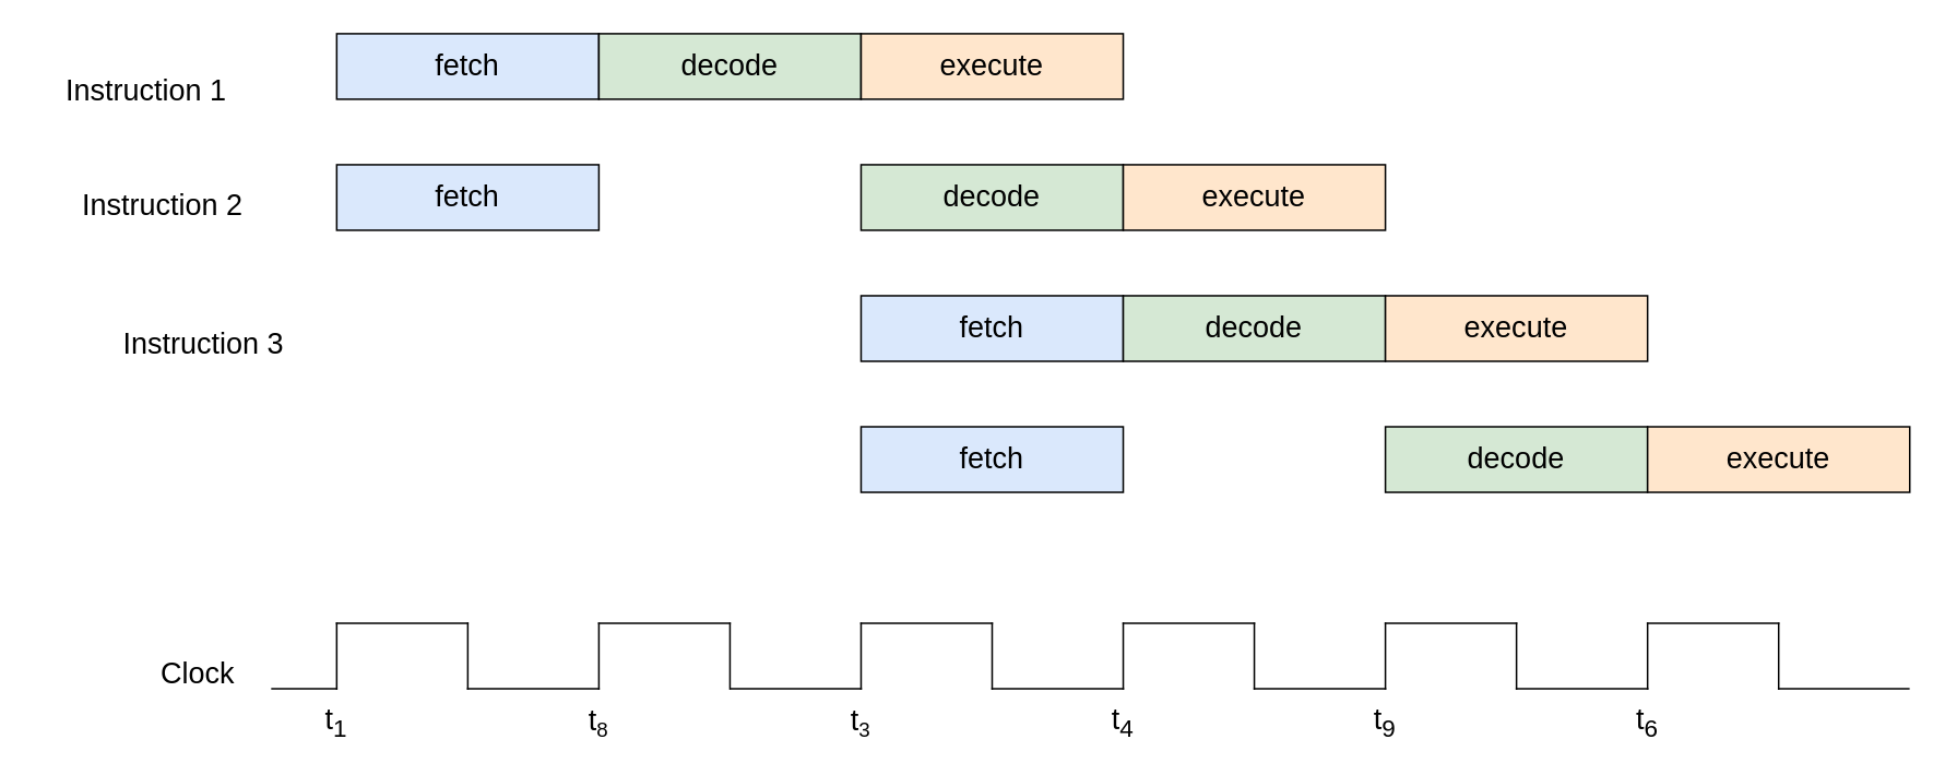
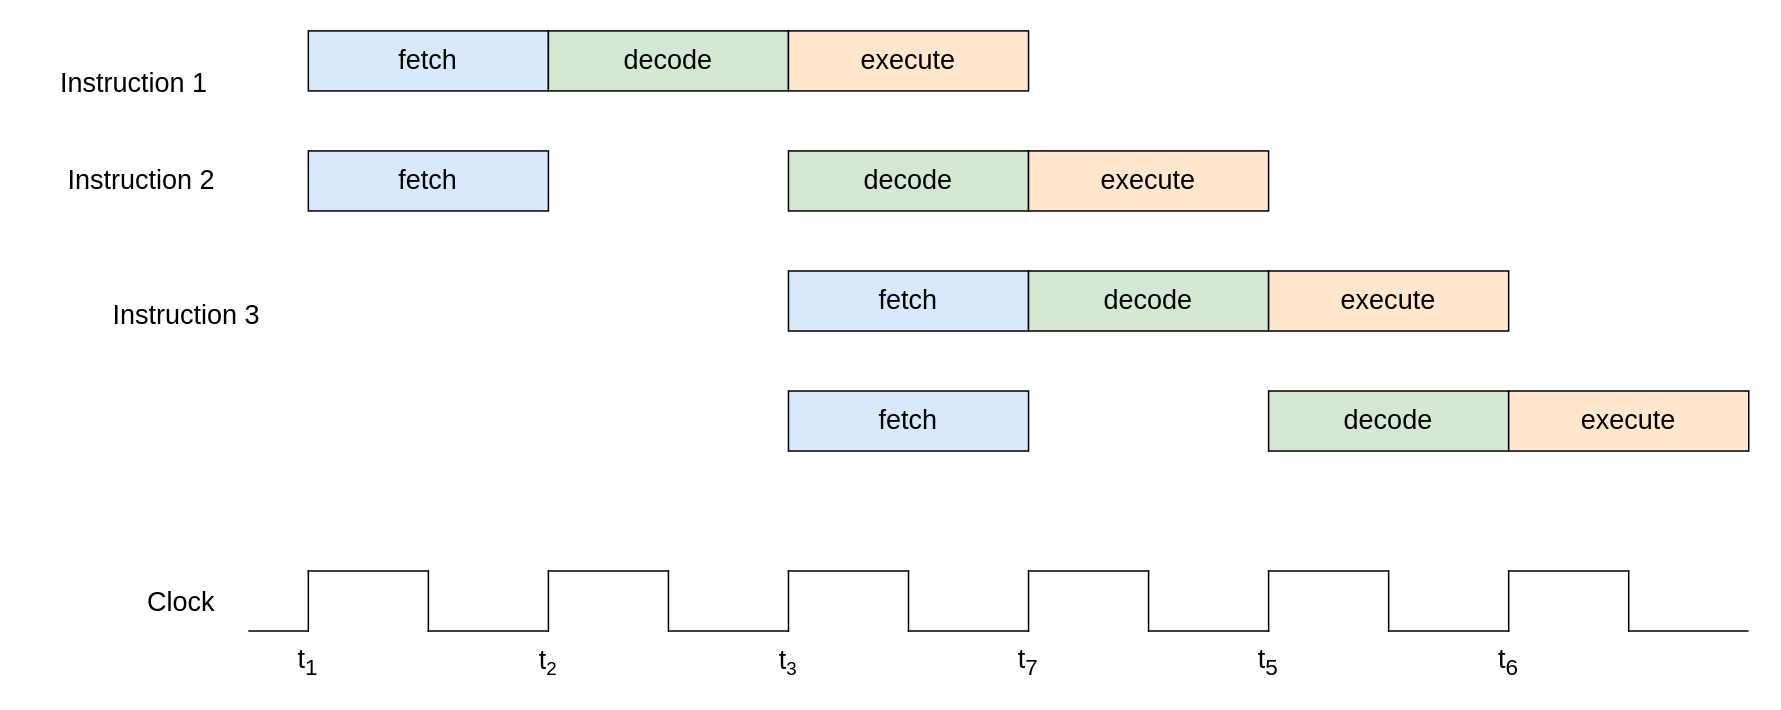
  <mxCell id="0" />
  <mxCell id="1" parent="0" />
  <mxCell id="2" value="" style="endArrow=none;html=1;" parent="1" edge="1"><mxGeometry width="50" height="50" relative="1" as="geometry"><mxPoint x="205" y="420.5" as="sourcePoint" /><mxPoint x="205" y="379.5" as="targetPoint" /></mxGeometry></mxCell>
- <mxCell id="3" value="&lt;font style=&quot;font-size: 18px&quot;&gt;Clock&lt;/font&gt;" style="text;html=1;strokeColor=none;fillColor=none;align=right;verticalAlign=middle;whiteSpace=wrap;rounded=0;" parent="1" vertex="1"><mxGeometry x="65" y="390.69" width="80" height="40" as="geometry" /></mxCell>
+ <mxCell id="3" value="&lt;font style=&quot;font-size: 18px&quot;&gt;Clock&lt;/font&gt;" style="text;html=1;strokeColor=none;fillColor=none;align=right;verticalAlign=middle;whiteSpace=wrap;rounded=0;" parent="1" vertex="1"><mxGeometry x="65" y="380.69" width="80" height="40" as="geometry" /></mxCell>
  <mxCell id="4" value="&lt;font style=&quot;font-size: 18px&quot;&gt;Instruction 3&lt;/font&gt;" style="text;html=1;strokeColor=none;fillColor=none;align=right;verticalAlign=middle;whiteSpace=wrap;rounded=0;" parent="1" vertex="1"><mxGeometry x="55" y="190" width="120" height="40" as="geometry" /></mxCell>
- <mxCell id="5" value="&lt;font style=&quot;font-size: 18px&quot;&gt;Instruction 2&lt;/font&gt;" style="text;html=1;strokeColor=none;fillColor=none;align=right;verticalAlign=middle;whiteSpace=wrap;rounded=0;" parent="1" vertex="1"><mxGeometry x="30" y="105" width="120" height="40" as="geometry" /></mxCell>
+ <mxCell id="5" value="&lt;font style=&quot;font-size: 18px&quot;&gt;Instruction 2&lt;/font&gt;" style="text;html=1;strokeColor=none;fillColor=none;align=right;verticalAlign=middle;whiteSpace=wrap;rounded=0;" parent="1" vertex="1"><mxGeometry x="25" y="100" width="120" height="40" as="geometry" /></mxCell>
  <mxCell id="6" value="&lt;font style=&quot;font-size: 18px&quot;&gt;Instruction 1&lt;/font&gt;" style="text;html=1;strokeColor=none;fillColor=none;align=right;verticalAlign=middle;whiteSpace=wrap;rounded=0;" parent="1" vertex="1"><mxGeometry x="20" y="35" width="120" height="40" as="geometry" /></mxCell>
  <mxCell id="7" value="&lt;font style=&quot;font-size: 18px&quot;&gt;fetch&lt;/font&gt;" style="rounded=0;whiteSpace=wrap;html=1;fillColor=#dae8fc;" parent="1" vertex="1"><mxGeometry x="205" y="20" width="160" height="40" as="geometry" /></mxCell>
  <mxCell id="8" value="&lt;font style=&quot;font-size: 18px&quot;&gt;decode&lt;/font&gt;" style="rounded=0;whiteSpace=wrap;html=1;fillColor=#d5e8d4;" parent="1" vertex="1"><mxGeometry x="365" y="20" width="160" height="40" as="geometry" /></mxCell>
  <mxCell id="9" value="" style="endArrow=none;html=1;" parent="1" edge="1"><mxGeometry width="50" height="50" relative="1" as="geometry"><mxPoint x="165" y="420" as="sourcePoint" /><mxPoint x="205.5" y="420" as="targetPoint" /></mxGeometry></mxCell>
  <mxCell id="10" value="&lt;font style=&quot;font-size: 18px&quot;&gt;execute&lt;/font&gt;" style="rounded=0;whiteSpace=wrap;html=1;fillColor=#ffe6cc;" parent="1" vertex="1"><mxGeometry x="525" y="20" width="160" height="40" as="geometry" /></mxCell>
  <mxCell id="11" value="&lt;font style=&quot;font-size: 18px&quot;&gt;fetch&lt;/font&gt;" style="rounded=0;whiteSpace=wrap;html=1;fillColor=#dae8fc;" parent="1" vertex="1"><mxGeometry x="205" y="100" width="160" height="40" as="geometry" /></mxCell>
  <mxCell id="12" value="&lt;font style=&quot;font-size: 18px&quot;&gt;decode&lt;/font&gt;" style="rounded=0;whiteSpace=wrap;html=1;fillColor=#d5e8d4;" parent="1" vertex="1"><mxGeometry x="525" y="100" width="160" height="40" as="geometry" /></mxCell>
  <mxCell id="13" value="&lt;span style=&quot;font-size: 18px&quot;&gt;execute&lt;/span&gt;" style="rounded=0;whiteSpace=wrap;html=1;fillColor=#ffe6cc;" parent="1" vertex="1"><mxGeometry x="685" y="100" width="160" height="40" as="geometry" /></mxCell>
  <mxCell id="14" value="&lt;span style=&quot;font-size: 18px&quot;&gt;fetch&lt;/span&gt;" style="rounded=0;whiteSpace=wrap;html=1;fillColor=#dae8fc;" parent="1" vertex="1"><mxGeometry x="525" y="180" width="160" height="40" as="geometry" /></mxCell>
  <mxCell id="15" value="&lt;span style=&quot;font-size: 18px&quot;&gt;decode&lt;/span&gt;" style="rounded=0;whiteSpace=wrap;html=1;fillColor=#d5e8d4;" parent="1" vertex="1"><mxGeometry x="685" y="180" width="160" height="40" as="geometry" /></mxCell>
  <mxCell id="16" value="&lt;span style=&quot;font-size: 18px&quot;&gt;execute&lt;/span&gt;" style="rounded=0;whiteSpace=wrap;html=1;fillColor=#ffe6cc;" parent="1" vertex="1"><mxGeometry x="845" y="180" width="160" height="40" as="geometry" /></mxCell>
  <mxCell id="17" value="" style="endArrow=none;html=1;" parent="1" edge="1"><mxGeometry width="50" height="50" relative="1" as="geometry"><mxPoint x="204.5" y="380" as="sourcePoint" /><mxPoint x="285.5" y="380" as="targetPoint" /></mxGeometry></mxCell>
  <mxCell id="18" value="" style="endArrow=none;html=1;" parent="1" edge="1"><mxGeometry width="50" height="50" relative="1" as="geometry"><mxPoint x="285" y="420.5" as="sourcePoint" /><mxPoint x="285" y="379.5" as="targetPoint" /></mxGeometry></mxCell>
  <mxCell id="19" value="" style="endArrow=none;html=1;" parent="1" edge="1"><mxGeometry width="50" height="50" relative="1" as="geometry"><mxPoint x="284.5" y="420" as="sourcePoint" /><mxPoint x="365.5" y="420" as="targetPoint" /></mxGeometry></mxCell>
  <mxCell id="20" value="&lt;font style=&quot;font-size: 18px&quot;&gt;t&lt;sub&gt;1&lt;/sub&gt;&lt;/font&gt;" style="text;html=1;strokeColor=none;fillColor=none;align=center;verticalAlign=middle;whiteSpace=wrap;rounded=0;" parent="1" vertex="1"><mxGeometry x="185" y="430.69" width="40" height="20" as="geometry" /></mxCell>
- <mxCell id="21" value="&lt;font style=&quot;font-size: 18px&quot;&gt;t&lt;/font&gt;&lt;font style=&quot;font-size: 15px&quot;&gt;&lt;sub&gt;8&lt;/sub&gt;&lt;/font&gt;" style="text;html=1;strokeColor=none;fillColor=none;align=center;verticalAlign=middle;whiteSpace=wrap;rounded=0;" parent="1" vertex="1"><mxGeometry x="345" y="430.69" width="40" height="20" as="geometry" /></mxCell>
+ <mxCell id="21" value="&lt;font style=&quot;font-size: 18px&quot;&gt;t&lt;/font&gt;&lt;font style=&quot;font-size: 15px&quot;&gt;&lt;sub&gt;2&lt;/sub&gt;&lt;/font&gt;" style="text;html=1;strokeColor=none;fillColor=none;align=center;verticalAlign=middle;whiteSpace=wrap;rounded=0;" parent="1" vertex="1"><mxGeometry x="345" y="430.69" width="40" height="20" as="geometry" /></mxCell>
  <mxCell id="22" value="&lt;font style=&quot;font-size: 18px&quot;&gt;t&lt;/font&gt;&lt;font style=&quot;font-size: 15px&quot;&gt;&lt;sub&gt;3&lt;/sub&gt;&lt;/font&gt;" style="text;html=1;strokeColor=none;fillColor=none;align=center;verticalAlign=middle;whiteSpace=wrap;rounded=0;" parent="1" vertex="1"><mxGeometry x="505" y="430.69" width="40" height="20" as="geometry" /></mxCell>
- <mxCell id="23" value="&lt;span style=&quot;font-size: 18px&quot;&gt;t&lt;sub&gt;4&lt;/sub&gt;&lt;/span&gt;" style="text;html=1;strokeColor=none;fillColor=none;align=center;verticalAlign=middle;whiteSpace=wrap;rounded=0;" parent="1" vertex="1"><mxGeometry x="665" y="430.69" width="40" height="20" as="geometry" /></mxCell>
- <mxCell id="24" value="&lt;span style=&quot;font-size: 18px&quot;&gt;t&lt;sub&gt;9&lt;/sub&gt;&lt;/span&gt;" style="text;html=1;strokeColor=none;fillColor=none;align=center;verticalAlign=middle;whiteSpace=wrap;rounded=0;" parent="1" vertex="1"><mxGeometry x="825" y="430.69" width="40" height="20" as="geometry" /></mxCell>
+ <mxCell id="23" value="&lt;span style=&quot;font-size: 18px&quot;&gt;t&lt;sub&gt;7&lt;/sub&gt;&lt;/span&gt;" style="text;html=1;strokeColor=none;fillColor=none;align=center;verticalAlign=middle;whiteSpace=wrap;rounded=0;" parent="1" vertex="1"><mxGeometry x="665" y="430.69" width="40" height="20" as="geometry" /></mxCell>
+ <mxCell id="24" value="&lt;span style=&quot;font-size: 18px&quot;&gt;t&lt;sub&gt;5&lt;/sub&gt;&lt;/span&gt;" style="text;html=1;strokeColor=none;fillColor=none;align=center;verticalAlign=middle;whiteSpace=wrap;rounded=0;" parent="1" vertex="1"><mxGeometry x="825" y="430.69" width="40" height="20" as="geometry" /></mxCell>
  <mxCell id="25" value="&lt;span style=&quot;font-size: 18px&quot;&gt;t&lt;sub&gt;6&lt;/sub&gt;&lt;/span&gt;" style="text;html=1;strokeColor=none;fillColor=none;align=center;verticalAlign=middle;whiteSpace=wrap;rounded=0;" parent="1" vertex="1"><mxGeometry x="985" y="430.69" width="40" height="20" as="geometry" /></mxCell>
  <mxCell id="26" value="" style="endArrow=none;html=1;" parent="1" edge="1"><mxGeometry width="50" height="50" relative="1" as="geometry"><mxPoint x="365" y="420.5" as="sourcePoint" /><mxPoint x="365" y="379.5" as="targetPoint" /></mxGeometry></mxCell>
  <mxCell id="27" value="" style="endArrow=none;html=1;" parent="1" edge="1"><mxGeometry width="50" height="50" relative="1" as="geometry"><mxPoint x="364.5" y="380" as="sourcePoint" /><mxPoint x="445.5" y="380" as="targetPoint" /></mxGeometry></mxCell>
  <mxCell id="28" value="" style="endArrow=none;html=1;" parent="1" edge="1"><mxGeometry width="50" height="50" relative="1" as="geometry"><mxPoint x="445" y="420.5" as="sourcePoint" /><mxPoint x="445" y="379.5" as="targetPoint" /></mxGeometry></mxCell>
  <mxCell id="29" value="" style="endArrow=none;html=1;" parent="1" edge="1"><mxGeometry width="50" height="50" relative="1" as="geometry"><mxPoint x="445" y="420" as="sourcePoint" /><mxPoint x="525.5" y="420" as="targetPoint" /></mxGeometry></mxCell>
  <mxCell id="30" value="" style="endArrow=none;html=1;" parent="1" edge="1"><mxGeometry width="50" height="50" relative="1" as="geometry"><mxPoint x="525" y="420.5" as="sourcePoint" /><mxPoint x="525" y="379.5" as="targetPoint" /></mxGeometry></mxCell>
  <mxCell id="31" value="" style="endArrow=none;html=1;" parent="1" edge="1"><mxGeometry width="50" height="50" relative="1" as="geometry"><mxPoint x="524.5" y="380" as="sourcePoint" /><mxPoint x="605.5" y="380" as="targetPoint" /></mxGeometry></mxCell>
  <mxCell id="32" value="" style="endArrow=none;html=1;" parent="1" edge="1"><mxGeometry width="50" height="50" relative="1" as="geometry"><mxPoint x="605" y="420.5" as="sourcePoint" /><mxPoint x="605" y="379.5" as="targetPoint" /></mxGeometry></mxCell>
  <mxCell id="33" value="" style="endArrow=none;html=1;" parent="1" edge="1"><mxGeometry width="50" height="50" relative="1" as="geometry"><mxPoint x="604.5" y="420" as="sourcePoint" /><mxPoint x="685.5" y="420" as="targetPoint" /></mxGeometry></mxCell>
  <mxCell id="34" value="" style="endArrow=none;html=1;" parent="1" edge="1"><mxGeometry width="50" height="50" relative="1" as="geometry"><mxPoint x="685" y="420.5" as="sourcePoint" /><mxPoint x="685" y="379.5" as="targetPoint" /></mxGeometry></mxCell>
  <mxCell id="35" value="" style="endArrow=none;html=1;" parent="1" edge="1"><mxGeometry width="50" height="50" relative="1" as="geometry"><mxPoint x="684.5" y="380" as="sourcePoint" /><mxPoint x="765.5" y="380" as="targetPoint" /></mxGeometry></mxCell>
  <mxCell id="36" value="" style="endArrow=none;html=1;" parent="1" edge="1"><mxGeometry width="50" height="50" relative="1" as="geometry"><mxPoint x="765" y="420.5" as="sourcePoint" /><mxPoint x="765" y="379.5" as="targetPoint" /></mxGeometry></mxCell>
  <mxCell id="37" value="" style="endArrow=none;html=1;" parent="1" edge="1"><mxGeometry width="50" height="50" relative="1" as="geometry"><mxPoint x="764.5" y="420" as="sourcePoint" /><mxPoint x="845.5" y="420" as="targetPoint" /></mxGeometry></mxCell>
  <mxCell id="38" value="" style="endArrow=none;html=1;" parent="1" edge="1"><mxGeometry width="50" height="50" relative="1" as="geometry"><mxPoint x="845" y="420.5" as="sourcePoint" /><mxPoint x="845" y="379.5" as="targetPoint" /></mxGeometry></mxCell>
  <mxCell id="39" value="" style="endArrow=none;html=1;" parent="1" edge="1"><mxGeometry width="50" height="50" relative="1" as="geometry"><mxPoint x="844.5" y="380" as="sourcePoint" /><mxPoint x="925.5" y="380" as="targetPoint" /></mxGeometry></mxCell>
  <mxCell id="40" value="" style="endArrow=none;html=1;" parent="1" edge="1"><mxGeometry width="50" height="50" relative="1" as="geometry"><mxPoint x="925" y="420.5" as="sourcePoint" /><mxPoint x="925" y="379.5" as="targetPoint" /></mxGeometry></mxCell>
  <mxCell id="41" value="" style="endArrow=none;html=1;" parent="1" edge="1"><mxGeometry width="50" height="50" relative="1" as="geometry"><mxPoint x="924.5" y="420" as="sourcePoint" /><mxPoint x="1005.5" y="420" as="targetPoint" /></mxGeometry></mxCell>
  <mxCell id="42" value="" style="endArrow=none;html=1;" parent="1" edge="1"><mxGeometry width="50" height="50" relative="1" as="geometry"><mxPoint x="1005" y="420.5" as="sourcePoint" /><mxPoint x="1005" y="379.5" as="targetPoint" /></mxGeometry></mxCell>
  <mxCell id="43" value="" style="endArrow=none;html=1;" parent="1" edge="1"><mxGeometry width="50" height="50" relative="1" as="geometry"><mxPoint x="1004.5" y="380" as="sourcePoint" /><mxPoint x="1085.5" y="380" as="targetPoint" /></mxGeometry></mxCell>
  <mxCell id="44" value="" style="endArrow=none;html=1;" parent="1" edge="1"><mxGeometry width="50" height="50" relative="1" as="geometry"><mxPoint x="1085" y="420.5" as="sourcePoint" /><mxPoint x="1085" y="379.5" as="targetPoint" /></mxGeometry></mxCell>
  <mxCell id="45" value="" style="endArrow=none;html=1;" parent="1" edge="1"><mxGeometry width="50" height="50" relative="1" as="geometry"><mxPoint x="1084.5" y="420" as="sourcePoint" /><mxPoint x="1164.91" y="420" as="targetPoint" /></mxGeometry></mxCell>
  <mxCell id="46" value="&lt;span style=&quot;font-size: 18px&quot;&gt;fetch&lt;/span&gt;" style="rounded=0;whiteSpace=wrap;html=1;fillColor=#dae8fc;" parent="1" vertex="1"><mxGeometry x="525" y="260" width="160" height="40" as="geometry" /></mxCell>
  <mxCell id="47" value="&lt;span style=&quot;font-size: 18px&quot;&gt;decode&lt;/span&gt;" style="rounded=0;whiteSpace=wrap;html=1;fillColor=#d5e8d4;" parent="1" vertex="1"><mxGeometry x="845" y="260" width="160" height="40" as="geometry" /></mxCell>
  <mxCell id="48" value="&lt;span style=&quot;font-size: 18px&quot;&gt;execute&lt;/span&gt;" style="rounded=0;whiteSpace=wrap;html=1;fillColor=#ffe6cc;" parent="1" vertex="1"><mxGeometry x="1005" y="260" width="160" height="40" as="geometry" /></mxCell>
